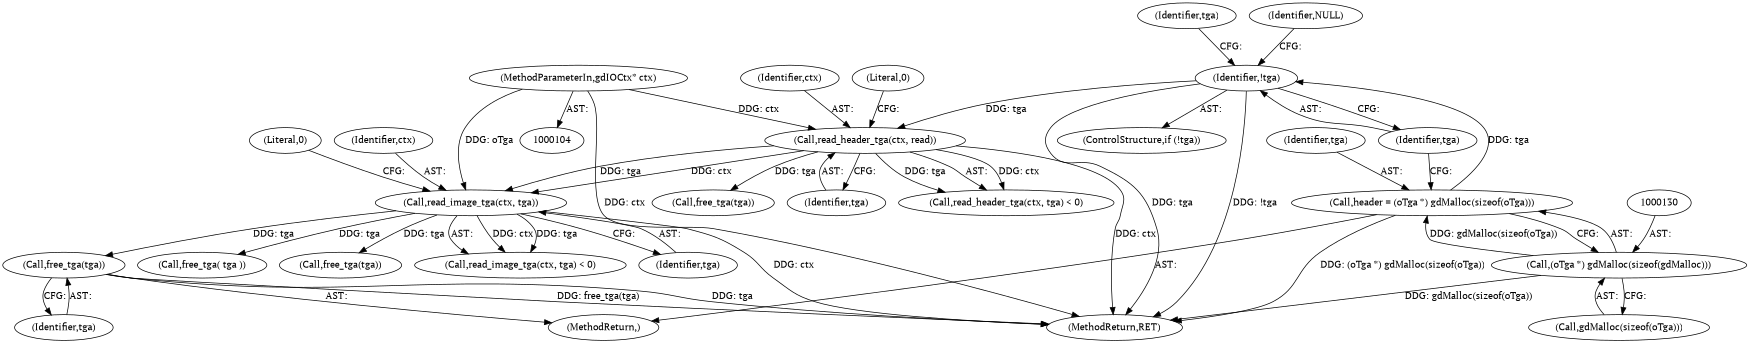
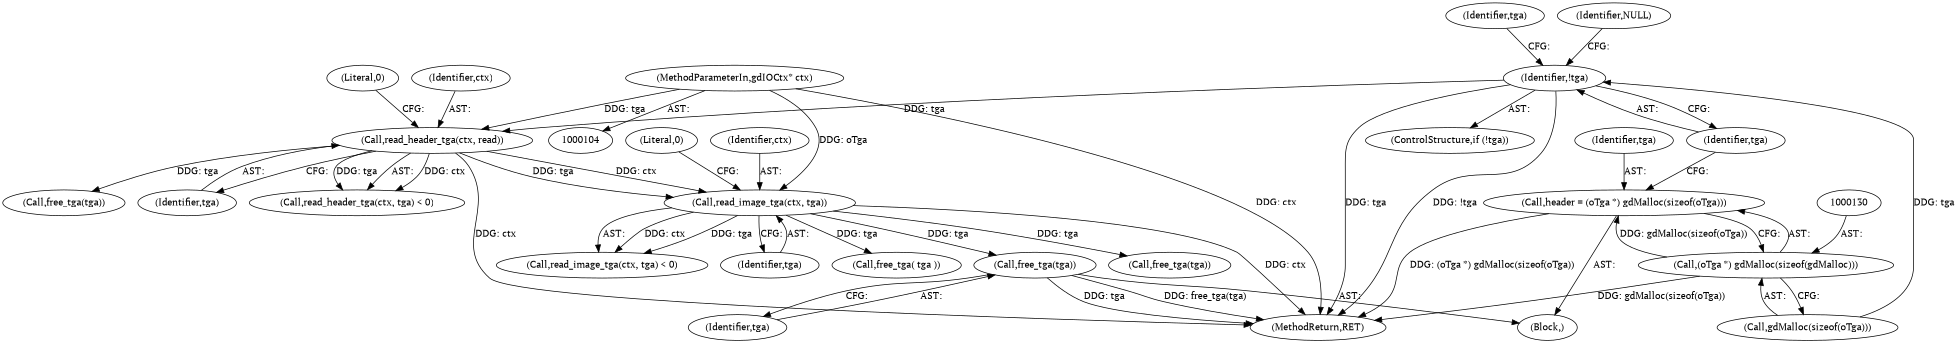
  digraph {
    fontname="PT Serif"
    node [fontname="PT Serif"]
    edge [fontname="PT Serif"]
    n1 [label="(Call,free_tga(tga))"]
    n2 [label="(Identifier,tga)"]
    n3 [label="(MethodReturn,RET)"]
-   n4 [label="(MethodReturn,)"]
+   n4 [label="(Block,)"]
    n5 [label="(Call,read_image_tga(ctx, tga))"]
    n6 [label="(Call,free_tga( tga ))"]
    n7 [label="(Call,free_tga(tga))"]
    n8 [label="(Call,read_image_tga(ctx, tga) < 0)"]
    n9 [label="(Identifier,tga)"]
    n10 [label="(Call,read_header_tga(ctx, read))"]
    n11 [label="(Call,free_tga(tga))"]
    n12 [label="(Identifier,tga)"]
    n13 [label="(Call,read_header_tga(ctx, tga) < 0)"]
    n14 [label="(MethodParameterIn,gdIOCtx* ctx)"]
    1000104
    n16 [label="(Identifier,!tga)"]
    n17 [label="(ControlStructure,if (!tga))"]
    n18 [label="(Identifier,tga)"]
    n19 [label="(Call,header = (oTga *) gdMalloc(sizeof(oTga)))"]
    n20 [label="(Call,(oTga *) gdMalloc(sizeof(gdMalloc)))"]
    n21 [label="(Call,gdMalloc(sizeof(oTga)))"]
    n22 [label="(Identifier,tga)"]
    n23 [label="(Literal,0)"]
    n24 [label="(Literal,0)"]
    n25 [label="(Identifier,ctx)"]
    n26 [label="(Identifier,tga)"]
    n27 [label="(Identifier,NULL)"]
    n28 [label="(Identifier,ctx)"]
    1000130
    n1 -> n2 [label="CFG: "]
    n1 -> n3 [label="DDG: free_tga(tga)"]
    n1 -> n3 [label="DDG: tga"]
    n1 -> n4 [label="AST: "]
    n2 -> n1 [label="AST: "]
    n5 -> n1 [label="DDG: tga"]
    n5 -> n3 [label="DDG: ctx"]
    n5 -> n6 [label="DDG: tga"]
    n5 -> n7 [label="DDG: tga"]
    n5 -> n8 [label="AST: "]
    n5 -> n8 [label="DDG: ctx"]
    n5 -> n8 [label="DDG: tga"]
    n5 -> n9 [label="CFG: "]
    n9 -> n5 [label="AST: "]
    n10 -> n3 [label="DDG: ctx"]
    n10 -> n5 [label="DDG: ctx"]
    n10 -> n5 [label="DDG: tga"]
    n10 -> n11 [label="DDG: tga"]
    n10 -> n12 [label="CFG: "]
    n10 -> n13 [label="AST: "]
    n10 -> n13 [label="DDG: ctx"]
    n10 -> n13 [label="DDG: tga"]
    n12 -> n10 [label="AST: "]
    n14 -> n3 [label="DDG: ctx"]
    n14 -> n5 [label="DDG: oTga"]
-   n14 -> n10 [label="DDG: ctx"]
+   n14 -> n10 [label="DDG: tga"]
    n14 -> 1000104 [label="AST: "]
    n16 -> n3 [label="DDG: !tga"]
    n16 -> n3 [label="DDG: tga"]
    n16 -> n10 [label="DDG: tga"]
    n16 -> n17 [label="AST: "]
    n16 -> n18 [label="CFG: "]
    n18 -> n16 [label="AST: "]
    n18 -> n19 [label="CFG: "]
    n19 -> n3 [label="DDG: (oTga *) gdMalloc(sizeof(oTga))"]
    n19 -> n4 [label="AST: "]
-   n19 -> n16 [label="DDG: tga"]
+   n21 -> n16 [label="DDG: tga"]
    n19 -> n20 [label="CFG: "]
    n20 -> n3 [label="DDG: gdMalloc(sizeof(oTga))"]
    n20 -> n19 [label="AST: "]
    n20 -> n19 [label="DDG: gdMalloc(sizeof(oTga))"]
    n20 -> n21 [label="CFG: "]
    n21 -> n20 [label="AST: "]
    n22 -> n19 [label="AST: "]
    n23 -> n5 [label="CFG: "]
    n24 -> n10 [label="CFG: "]
    n25 -> n5 [label="AST: "]
    n26 -> n16 [label="CFG: "]
    n27 -> n16 [label="CFG: "]
    n28 -> n10 [label="AST: "]
    1000130 -> n20 [label="AST: "]
  }
